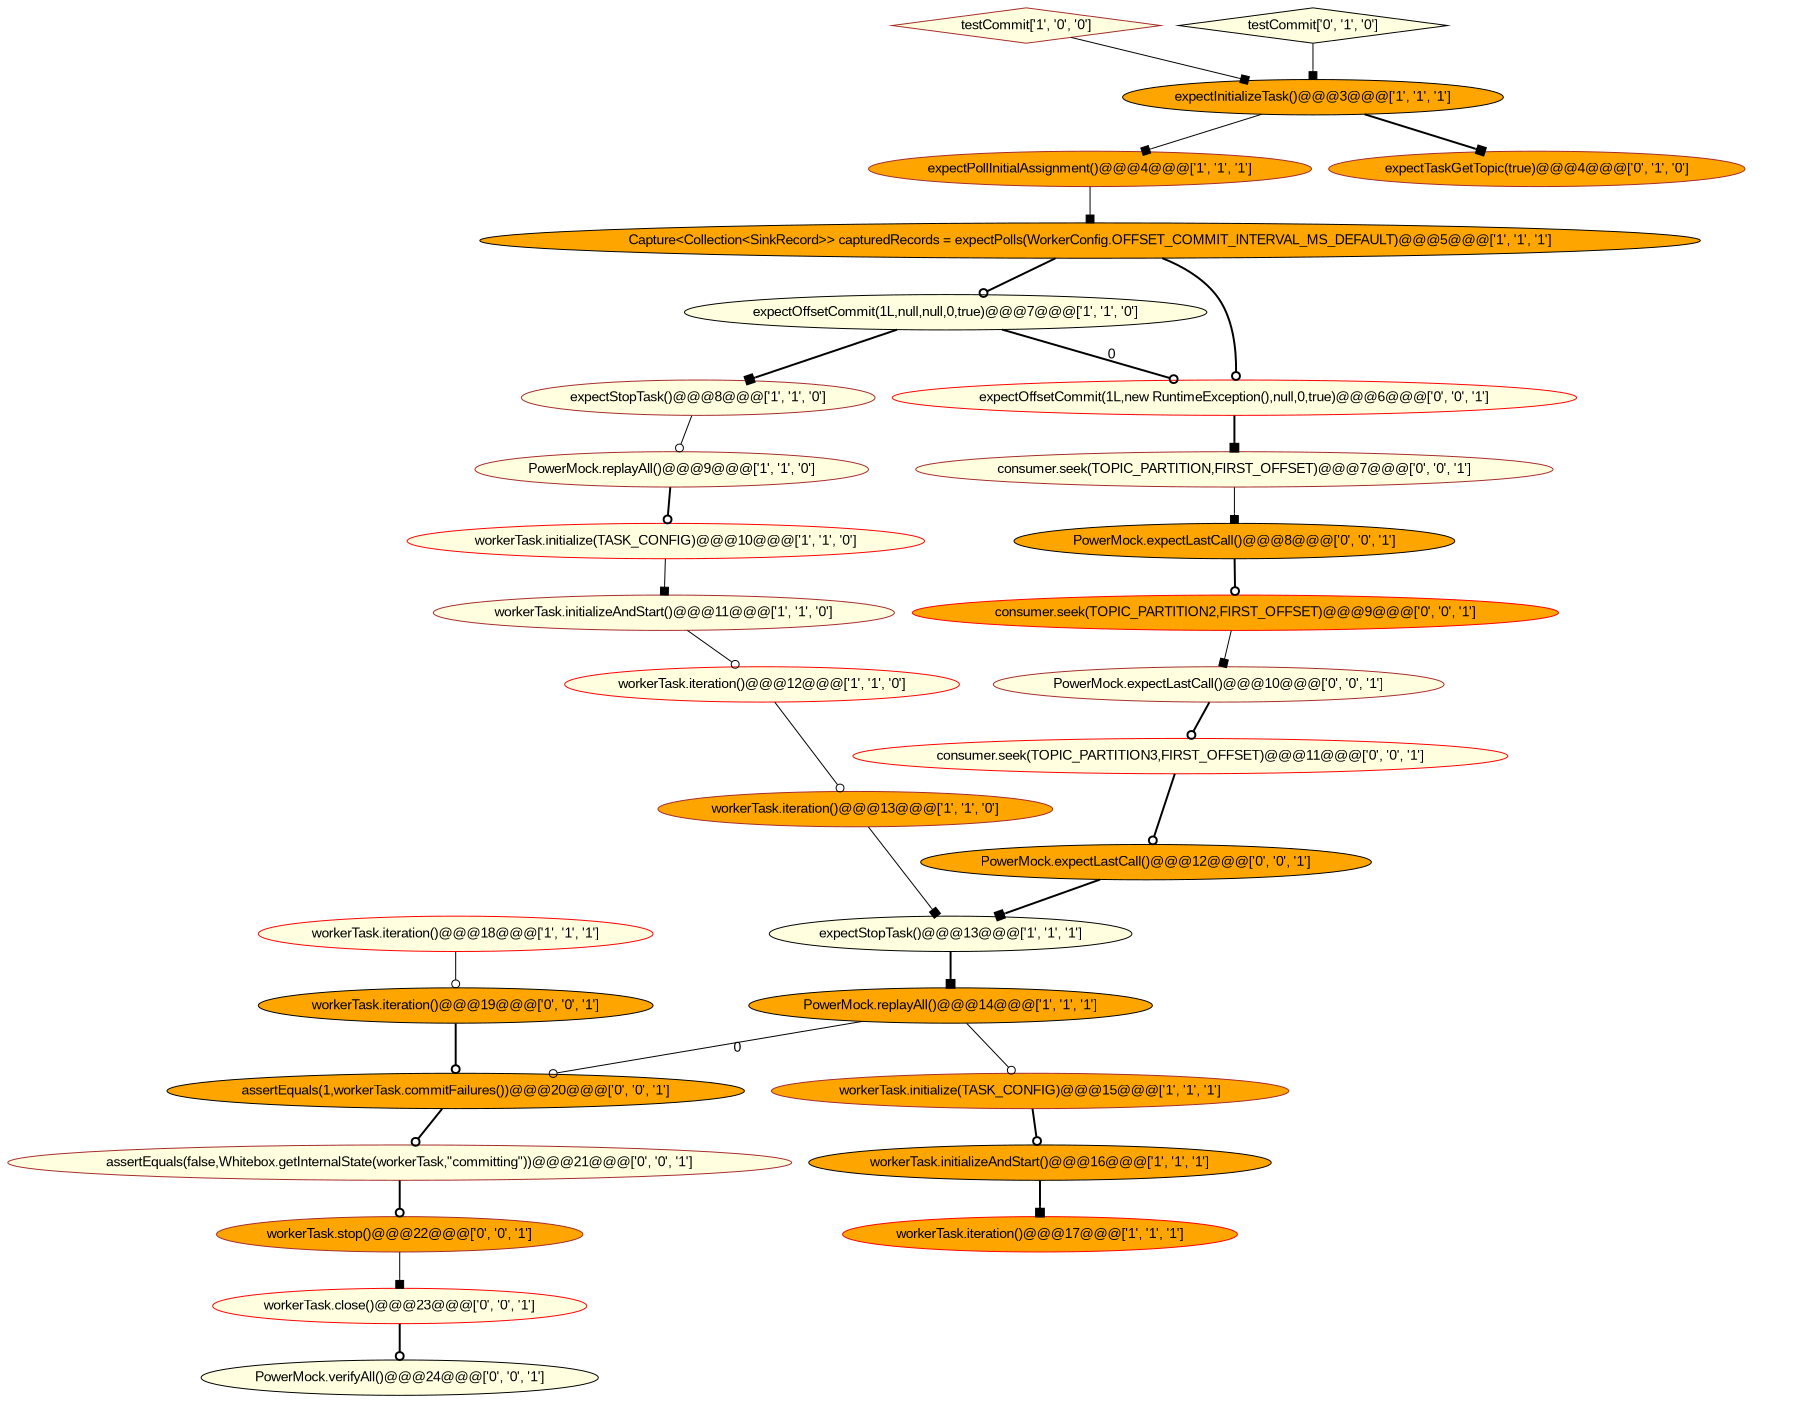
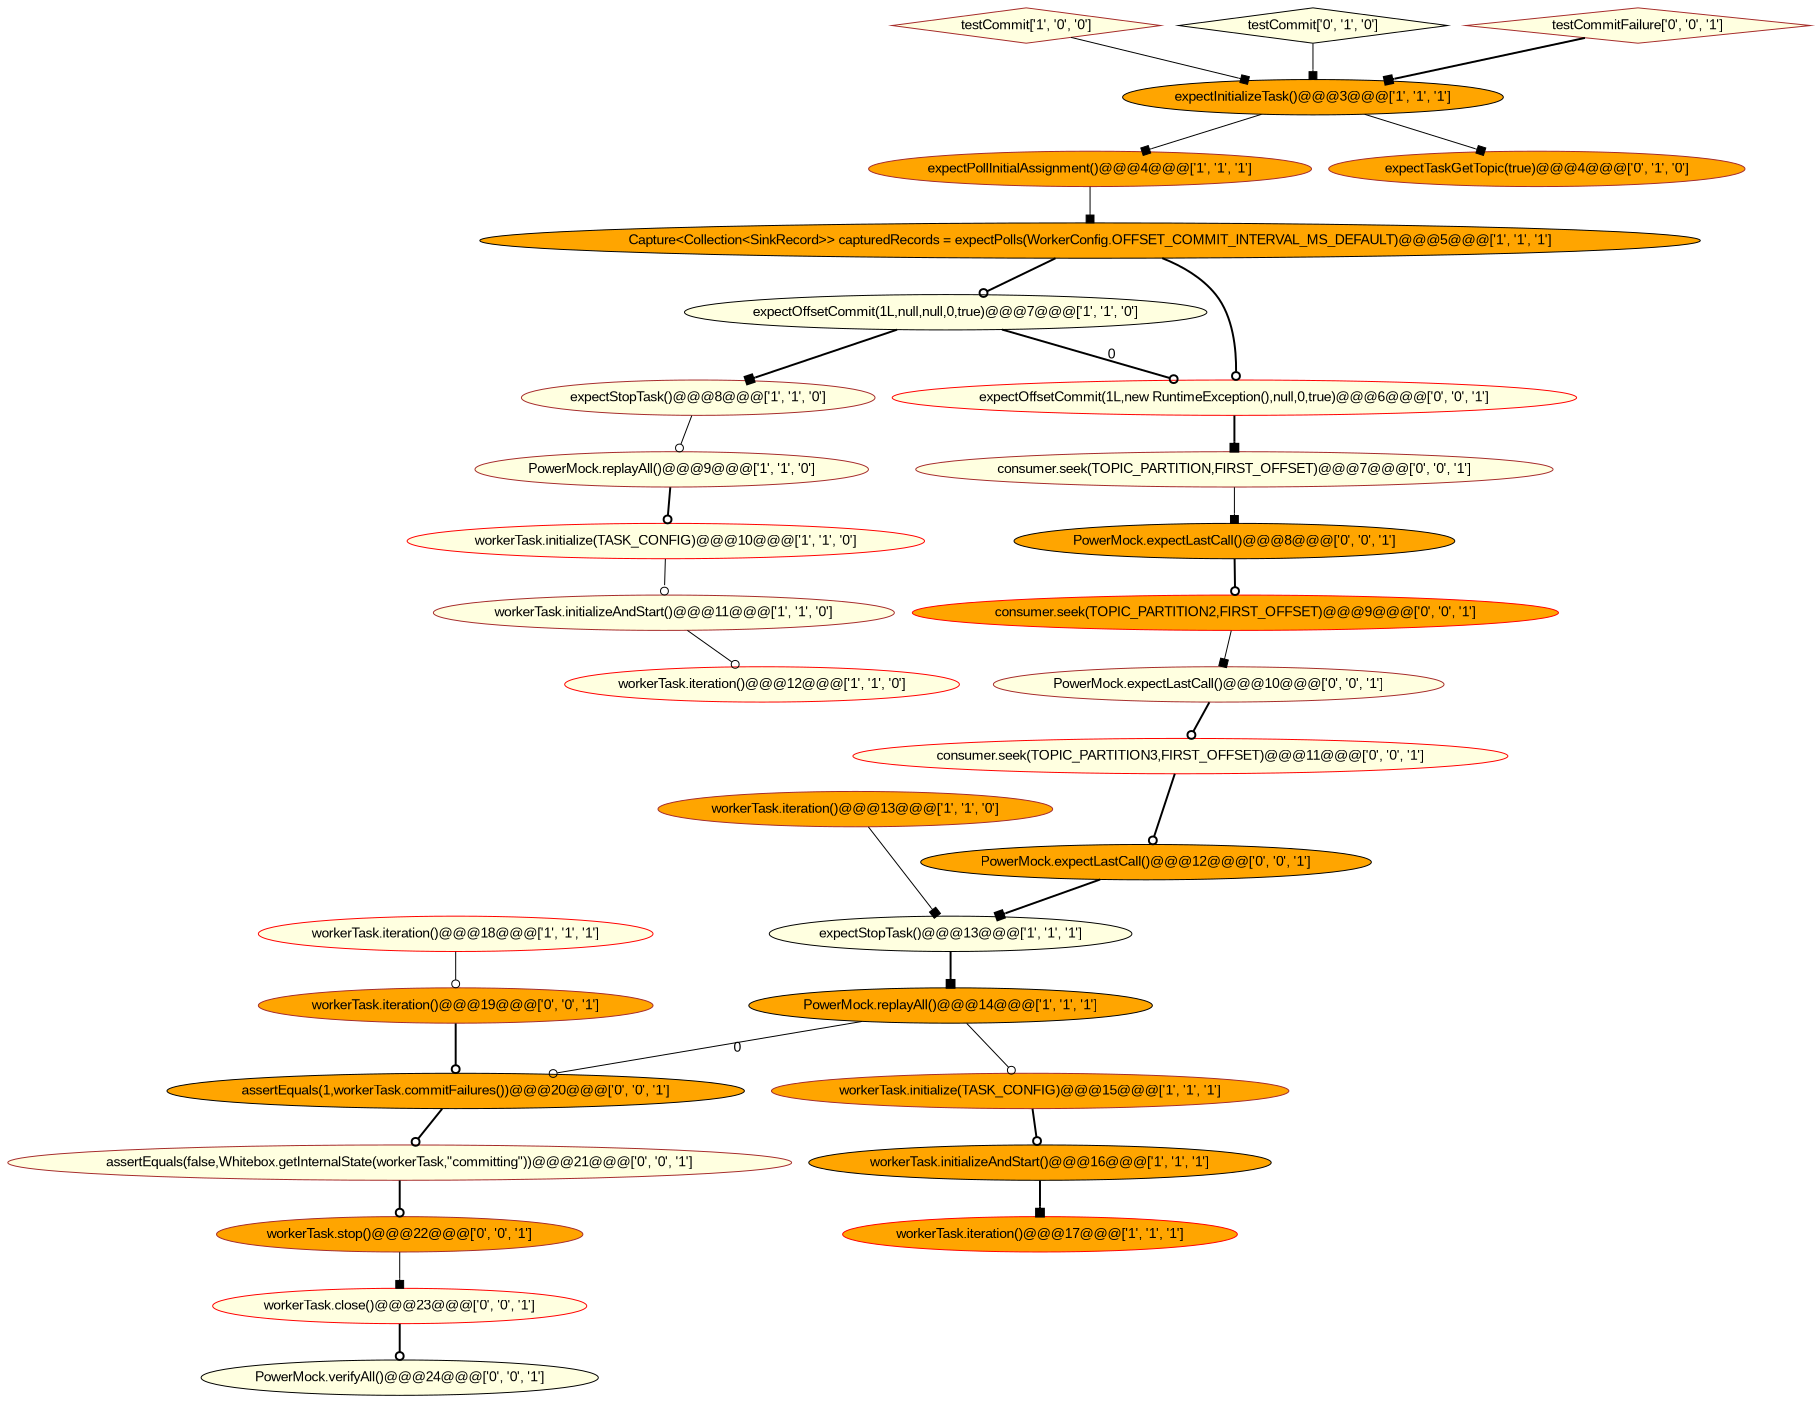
  digraph {
    fontname="Liberation Sans"
    node [color=brown fillcolor=lightyellow fontname="Liberation Sans" shape=ellipse style=filled]
    edge [arrowhead=odot fontname="Liberation Sans" style=bold]
    n1 [color=black fillcolor=orange label="workerTask.initializeAndStart()@@@16@@@['1', '1', '1']"]
    n2 [color=red fillcolor=orange label="workerTask.iteration()@@@17@@@['1', '1', '1']"]
    n3 [color=black label="expectOffsetCommit(1L,null,null,0,true)@@@7@@@['1', '1', '0']"]
    n4 [label="expectStopTask()@@@8@@@['1', '1', '0']"]
    n5 [color=red label="expectOffsetCommit(1L,new RuntimeException(),null,0,true)@@@6@@@['0', '0', '1']"]
    n6 [label="PowerMock.replayAll()@@@9@@@['1', '1', '0']"]
    n7 [label="consumer.seek(TOPIC_PARTITION,FIRST_OFFSET)@@@7@@@['0', '0', '1']"]
    n8 [color=black label="expectStopTask()@@@13@@@['1', '1', '1']"]
    n9 [color=black fillcolor=orange label="PowerMock.replayAll()@@@14@@@['1', '1', '1']"]
    n10 [fillcolor=orange label="workerTask.initialize(TASK_CONFIG)@@@15@@@['1', '1', '1']"]
    n11 [color=black fillcolor=orange label="assertEquals(1,workerTask.commitFailures())@@@20@@@['0', '0', '1']"]
    n12 [color=red label="workerTask.initialize(TASK_CONFIG)@@@10@@@['1', '1', '0']"]
    n13 [color=black fillcolor=orange label="expectInitializeTask()@@@3@@@['1', '1', '1']"]
    n14 [fillcolor=orange label="expectPollInitialAssignment()@@@4@@@['1', '1', '1']"]
    n15 [fillcolor=orange label="expectTaskGetTopic(true)@@@4@@@['0', '1', '0']"]
    n16 [color=black fillcolor=orange label="Capture<Collection<SinkRecord>> capturedRecords = expectPolls(WorkerConfig.OFFSET_COMMIT_INTERVAL_MS_DEFAULT)@@@5@@@['1', '1', '1']"]
    n17 [color=black label="PowerMock.verifyAll()@@@24@@@['0', '0', '1']"]
    n18 [label="testCommit['1', '0', '0']" shape=diamond]
    n19 [color=black label="testCommit['0', '1', '0']" shape=diamond]
    n20 [color=black fillcolor=orange label="PowerMock.expectLastCall()@@@12@@@['0', '0', '1']"]
    n21 [color=black fillcolor=orange label="PowerMock.expectLastCall()@@@8@@@['0', '0', '1']"]
    n22 [color=red fillcolor=orange label="consumer.seek(TOPIC_PARTITION2,FIRST_OFFSET)@@@9@@@['0', '0', '1']"]
    n23 [label="PowerMock.expectLastCall()@@@10@@@['0', '0', '1']"]
    n24 [color=red label="consumer.seek(TOPIC_PARTITION3,FIRST_OFFSET)@@@11@@@['0', '0', '1']"]
    n25 [label="assertEquals(false,Whitebox.getInternalState(workerTask,\"committing\"))@@@21@@@['0', '0', '1']"]
    n26 [label="workerTask.initializeAndStart()@@@11@@@['1', '1', '0']"]
    n27 [color=red label="workerTask.iteration()@@@12@@@['1', '1', '0']"]
+   n28 [label="testCommitFailure['0', '0', '1']" shape=diamond]
    n29 [fillcolor=orange label="workerTask.iteration()@@@13@@@['1', '1', '0']"]
-   n30 [color=black fillcolor=orange label="workerTask.iteration()@@@19@@@['0', '0', '1']"]
+   n30 [fillcolor=orange label="workerTask.iteration()@@@19@@@['0', '0', '1']"]
    n31 [fillcolor=orange label="workerTask.stop()@@@22@@@['0', '0', '1']"]
    n32 [color=red label="workerTask.close()@@@23@@@['0', '0', '1']"]
    n33 [color=red label="workerTask.iteration()@@@18@@@['1', '1', '1']"]
    n1 -> n2 [arrowhead=box]
    n3 -> n4 [arrowhead=box]
    n3 -> n5 [label=0]
    n4 -> n6 [style=solid]
    n5 -> n7 [arrowhead=box]
    n6 -> n12
    n7 -> n21 [arrowhead=box style=solid]
    n8 -> n9 [arrowhead=box]
    n9 -> n10 [style=solid]
    n9 -> n11 [label=0 style=solid]
    n10 -> n1
    n11 -> n25
-   n12 -> n26 [arrowhead=box style=solid]
+   n12 -> n26 [style=solid]
    n13 -> n14 [arrowhead=box style=solid]
-   n13 -> n15 [arrowhead=box]
+   n13 -> n15 [arrowhead=box style=solid]
    n14 -> n16 [arrowhead=box style=solid]
    n16 -> n3
    n16 -> n5
    n18 -> n13 [arrowhead=box style=solid]
    n19 -> n13 [arrowhead=box style=solid]
    n20 -> n8 [arrowhead=box]
    n21 -> n22
    n22 -> n23 [arrowhead=box style=solid]
    n23 -> n24
    n24 -> n20
    n25 -> n31
    n26 -> n27 [style=solid]
-   n27 -> n29 [style=solid]
+   n28 -> n13 [arrowhead=box]
    n29 -> n8 [arrowhead=box style=solid]
    n30 -> n11
    n31 -> n32 [arrowhead=box style=solid]
    n32 -> n17
    n33 -> n30 [style=solid]
  }
